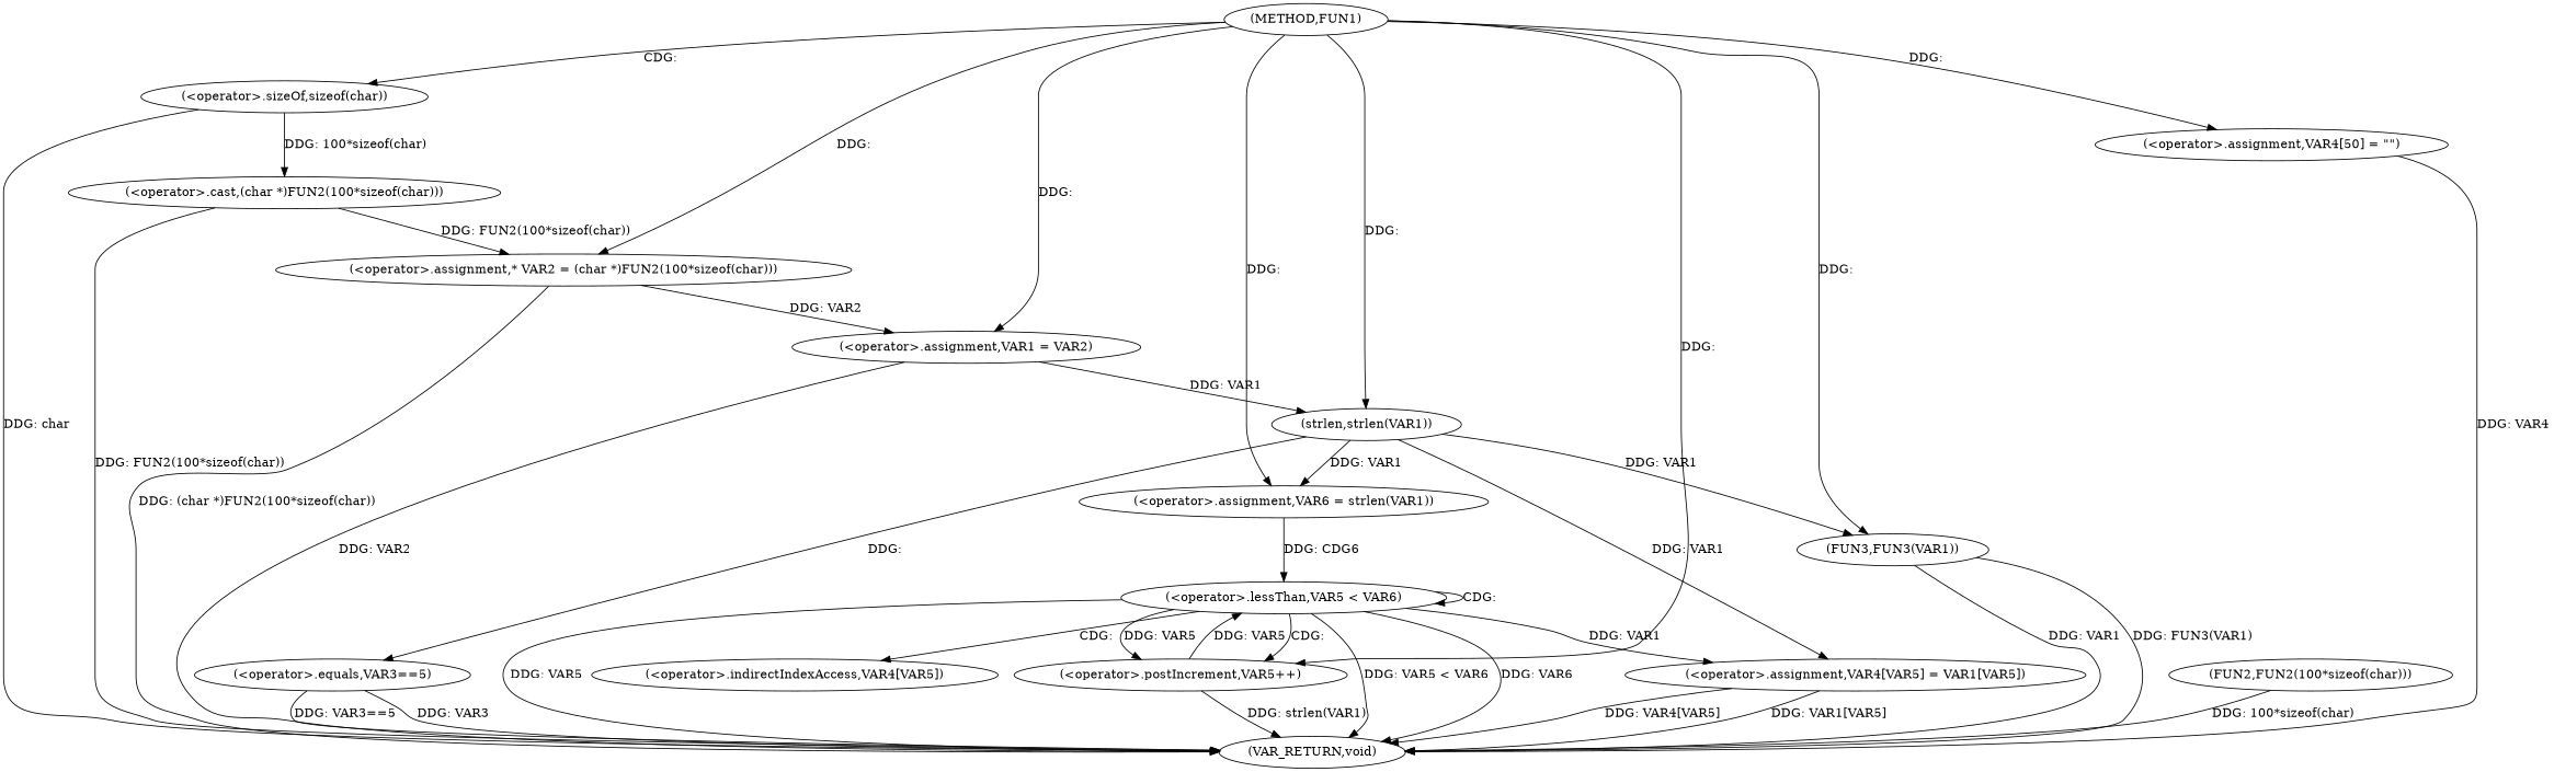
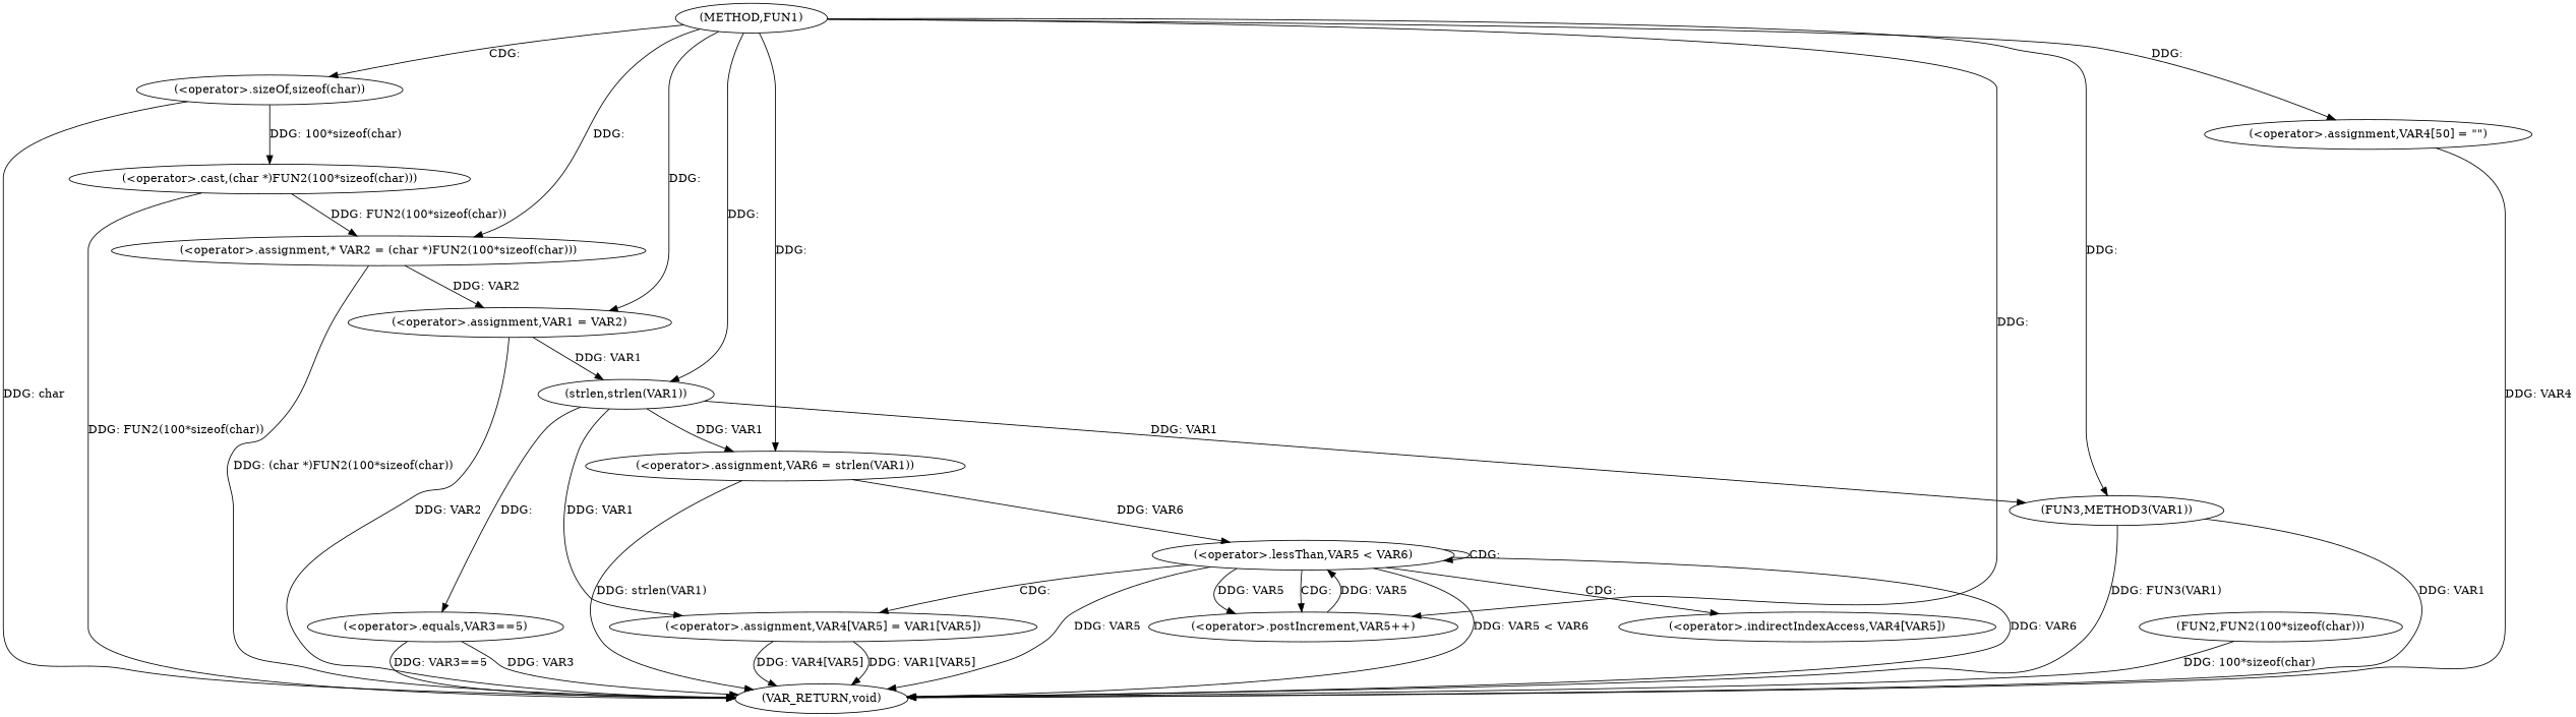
  digraph {
    n1 [label="(METHOD,FUN1)"]
    n2 [label="(<operator>.assignment,* VAR2 = (char *)FUN2(100*sizeof(char)))"]
    n3 [label="(<operator>.sizeOf,sizeof(char))"]
    n4 [label="(<operator>.assignment,VAR1 = VAR2)"]
    n5 [label="(<operator>.assignment,VAR4[50] = \"\")"]
    n6 [label="(<operator>.assignment,VAR6 = strlen(VAR1))"]
    n7 [label="(strlen,strlen(VAR1))"]
    n8 [label="(<operator>.postIncrement,VAR5++)"]
-   n9 [label="(FUN3,FUN3(VAR1))"]
+   n9 [label="(FUN3,METHOD3(VAR1))"]
    n10 [label="(VAR_RETURN,void)"]
    n11 [label="(<operator>.cast,(char *)FUN2(100*sizeof(char)))"]
    n12 [label="(<operator>.equals,VAR3==5)"]
    n13 [label="(<operator>.lessThan,VAR5 < VAR6)"]
    n14 [label="(<operator>.assignment,VAR4[VAR5] = VAR1[VAR5])"]
    n15 [label="(<operator>.indirectIndexAccess,VAR4[VAR5])"]
    n16 [label="(FUN2,FUN2(100*sizeof(char)))"]
    n1 -> n2 [label="DDG: "]
    n1 -> n3 [label="CDG: "]
    n1 -> n4 [label="DDG: "]
    n1 -> n5 [label="DDG: "]
    n1 -> n6 [label="DDG: "]
    n1 -> n7 [label="DDG: "]
    n1 -> n8 [label="DDG: "]
    n1 -> n9 [label="DDG: "]
    n2 -> n4 [label="DDG: VAR2"]
    n2 -> n10 [label="DDG: (char *)FUN2(100*sizeof(char))"]
    n3 -> n10 [label="DDG: char"]
    n3 -> n11 [label="DDG: 100*sizeof(char)"]
    n4 -> n7 [label="DDG: VAR1"]
    n4 -> n10 [label="DDG: VAR2"]
    n5 -> n10 [label="DDG: VAR4"]
-   n8 -> n10 [label="DDG: strlen(VAR1)"]
-   n6 -> n13 [label="DDG: CDG6"]
+   n6 -> n10 [label="DDG: strlen(VAR1)"]
+   n6 -> n13 [label="DDG: VAR6"]
    n7 -> n6 [label="DDG: VAR1"]
    n7 -> n9 [label="DDG: VAR1"]
    n7 -> n12 [label="DDG: "]
    n7 -> n14 [label="DDG: VAR1"]
    n8 -> n13 [label="DDG: VAR5"]
    n9 -> n10 [label="DDG: FUN3(VAR1)"]
    n9 -> n10 [label="DDG: VAR1"]
    n11 -> n2 [label="DDG: FUN2(100*sizeof(char))"]
    n11 -> n10 [label="DDG: FUN2(100*sizeof(char))"]
    n12 -> n10 [label="DDG: VAR3==5"]
    n12 -> n10 [label="DDG: VAR3"]
    n13 -> n8 [label="DDG: VAR5"]
    n13 -> n8 [label="CDG: "]
    n13 -> n10 [label="DDG: VAR5 < VAR6"]
    n13 -> n10 [label="DDG: VAR6"]
    n13 -> n10 [label="DDG: VAR5"]
    n13 -> n13 [label="CDG: "]
-   n13 -> n14 [label="DDG: VAR1"]
+   n13 -> n14 [label="CDG: "]
    n13 -> n15 [label="CDG: "]
    n14 -> n10 [label="DDG: VAR1[VAR5]"]
    n14 -> n10 [label="DDG: VAR4[VAR5]"]
    n16 -> n10 [label="DDG: 100*sizeof(char)"]
  }
